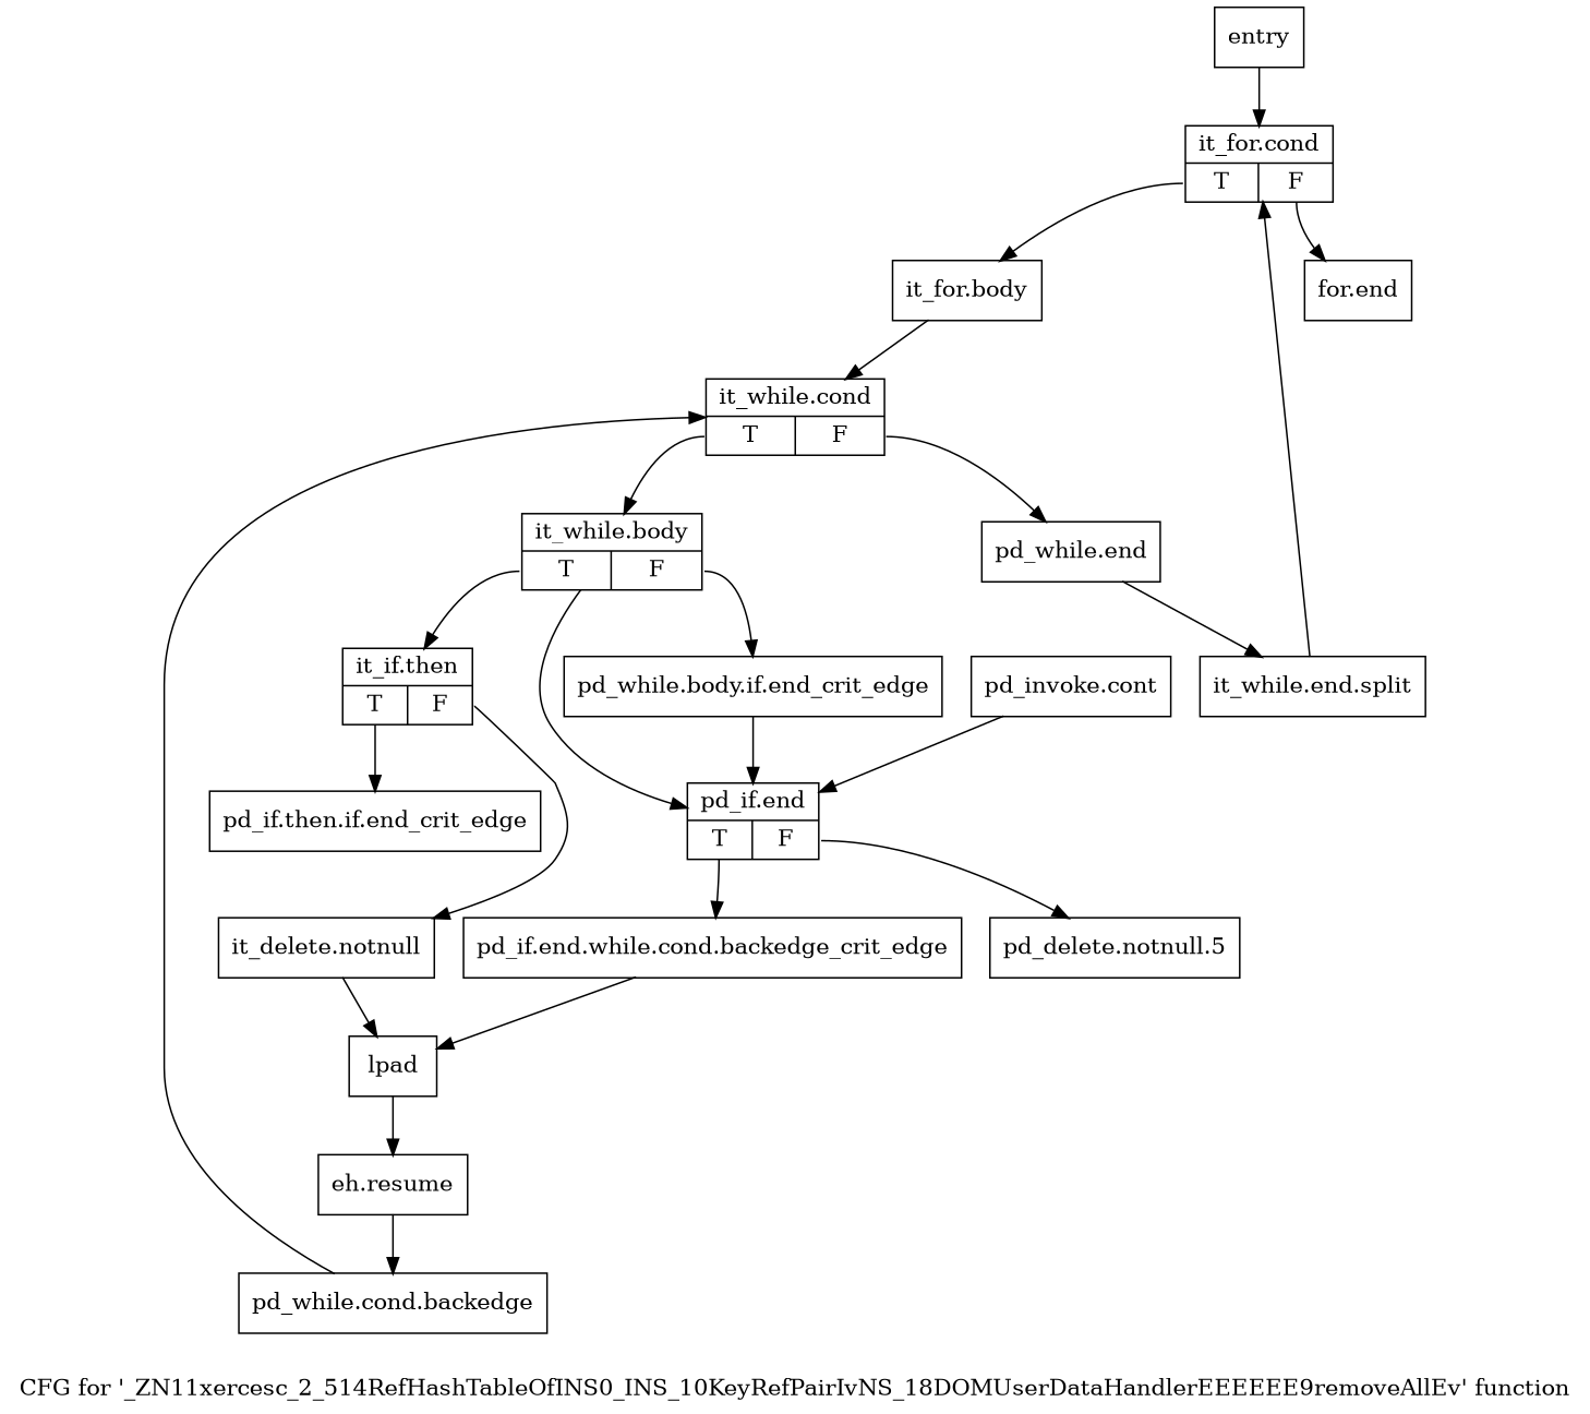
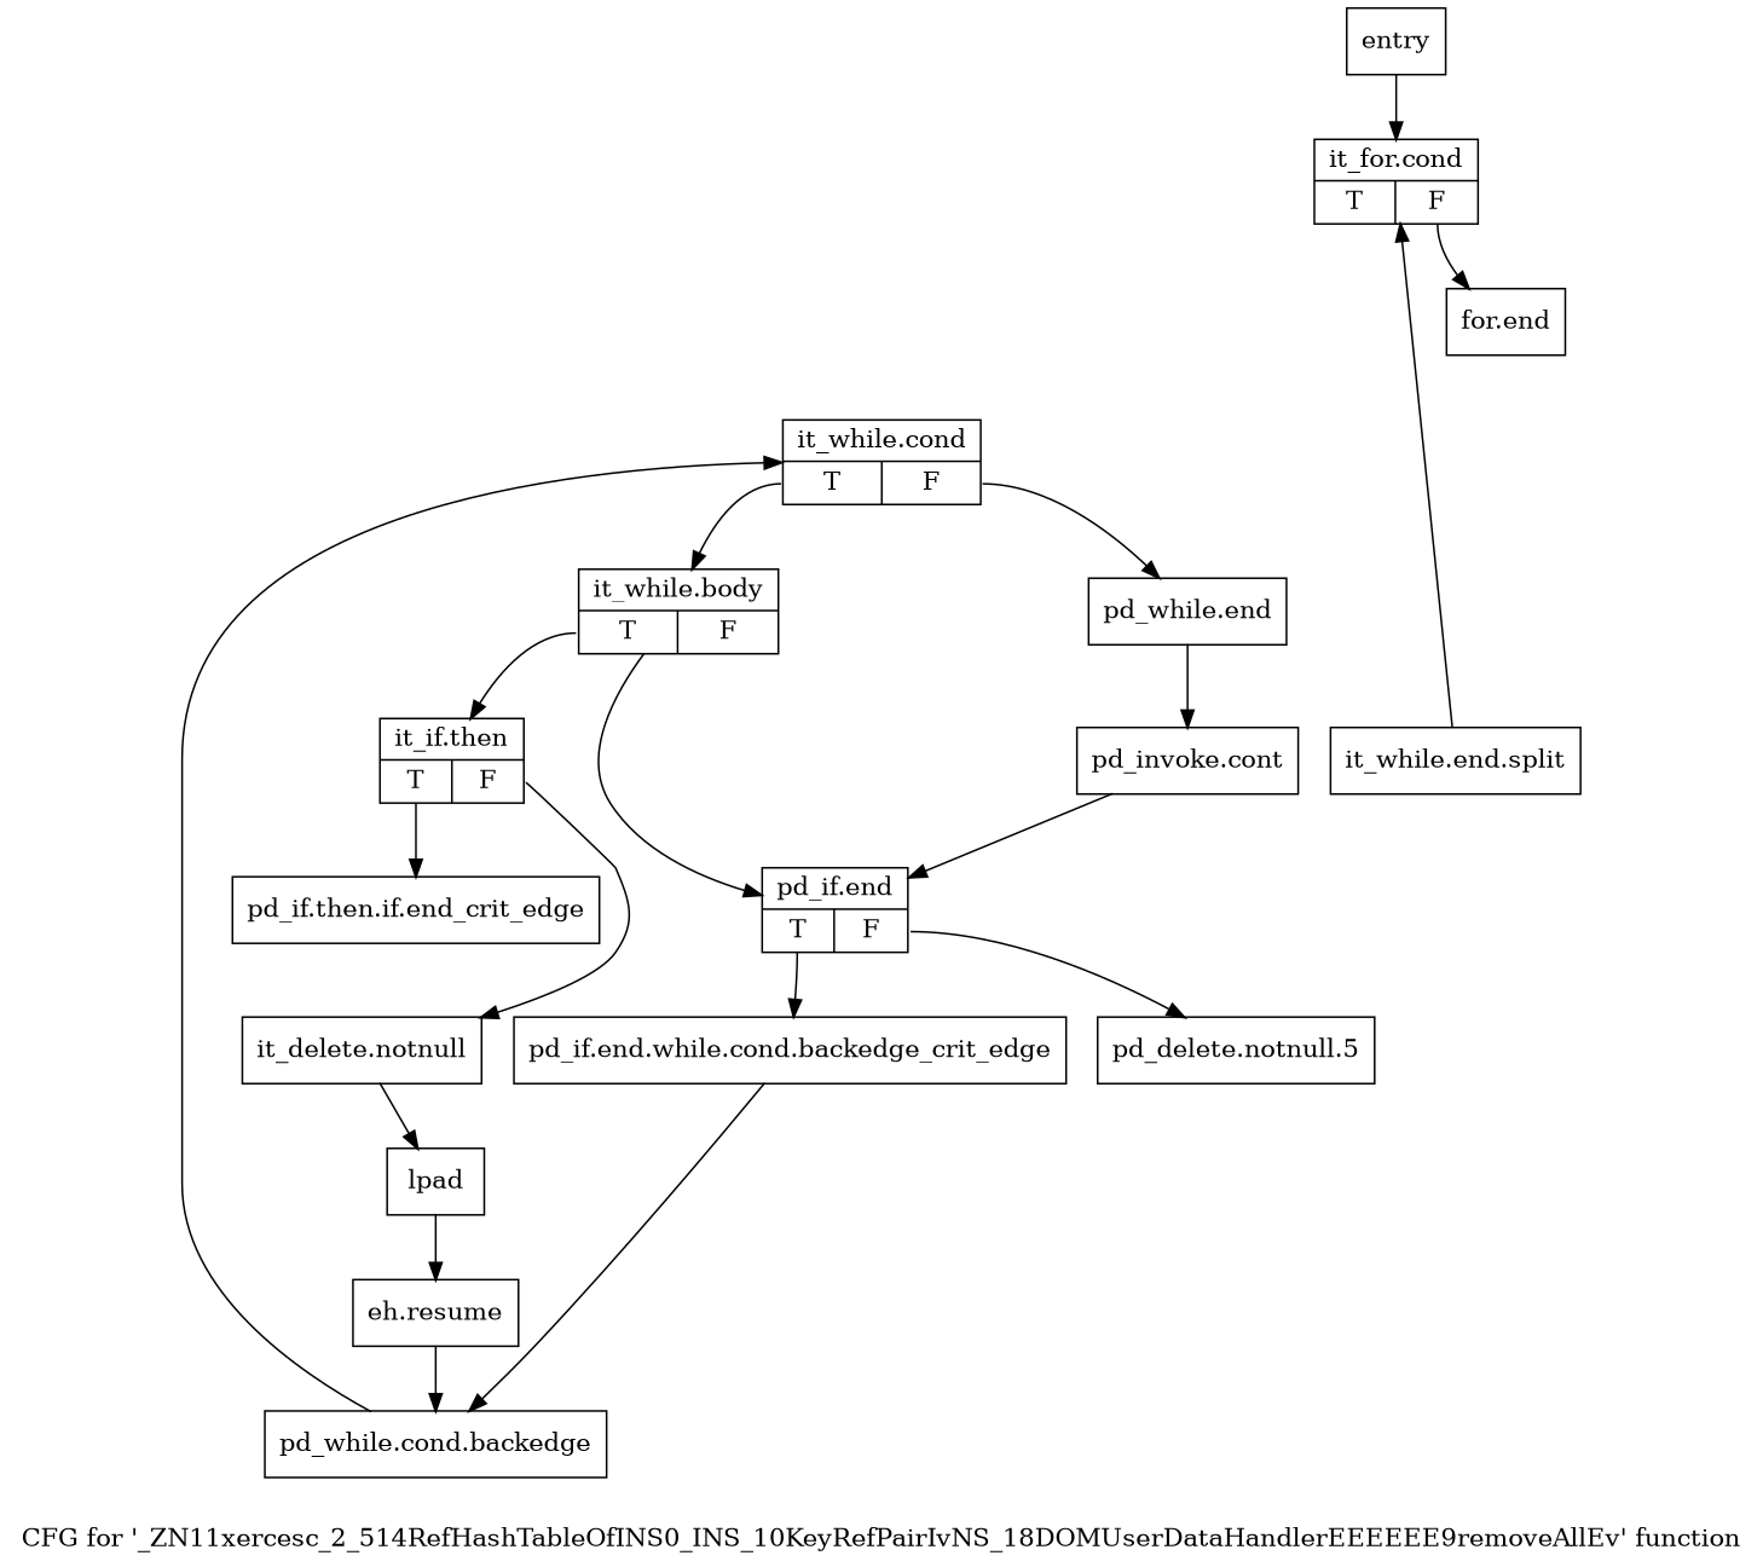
  digraph {
    label="CFG for '_ZN11xercesc_2_514RefHashTableOfINS0_INS_10KeyRefPairIvNS_18DOMUserDataHandlerEEEEEE9removeAllEv' function"
    node [shape=record]
    n1 [label="{entry}"]
    n2 [label="{it_for.cond|{<s0>T|<s1>F}}"]
-   n3 [label="{it_for.body}"]
    n4 [label="{for.end}"]
    n5 [label="{it_while.cond|{<s0>T|<s1>F}}"]
    n6 [label="{it_while.body|{<s0>T|<s1>F}}"]
    n7 [label="{pd_while.end}"]
    n8 [label="{it_if.then|{<s0>T|<s1>F}}"]
-   n9 [label="{pd_while.body.if.end_crit_edge}"]
    n10 [label="{pd_if.end|{<s0>T|<s1>F}}"]
    n11 [label="{it_while.end.split}"]
    n12 [label="{pd_if.then.if.end_crit_edge}"]
    n13 [label="{it_delete.notnull}"]
    n14 [label="{lpad}"]
    n15 [label="{pd_if.end.while.cond.backedge_crit_edge}"]
    n16 [label="{pd_delete.notnull.5}"]
    n17 [label="{pd_while.cond.backedge}"]
    n18 [label="{pd_invoke.cont}"]
    n19 [label="{eh.resume}"]
    n1 -> n2
-   n2 -> n3 [tailport=s0]
    n2 -> n4 [tailport=s1]
-   n3 -> n5
    n5 -> n6 [tailport=s0]
    n5 -> n7 [tailport=s1]
    n6 -> n8 [tailport=s0]
-   n6 -> n9 [tailport=s1]
    n6 -> n10
-   n7 -> n11
+   n7 -> n18
    n8 -> n12 [tailport=s0]
    n8 -> n13 [tailport=s1]
-   n9 -> n10
    n10 -> n15 [tailport=s0]
    n10 -> n16 [tailport=s1]
    n11 -> n2
    n13 -> n14
    n14 -> n19
-   n15 -> n14
+   n15 -> n17
    n17 -> n5
    n18 -> n10
    n19 -> n17
  }
